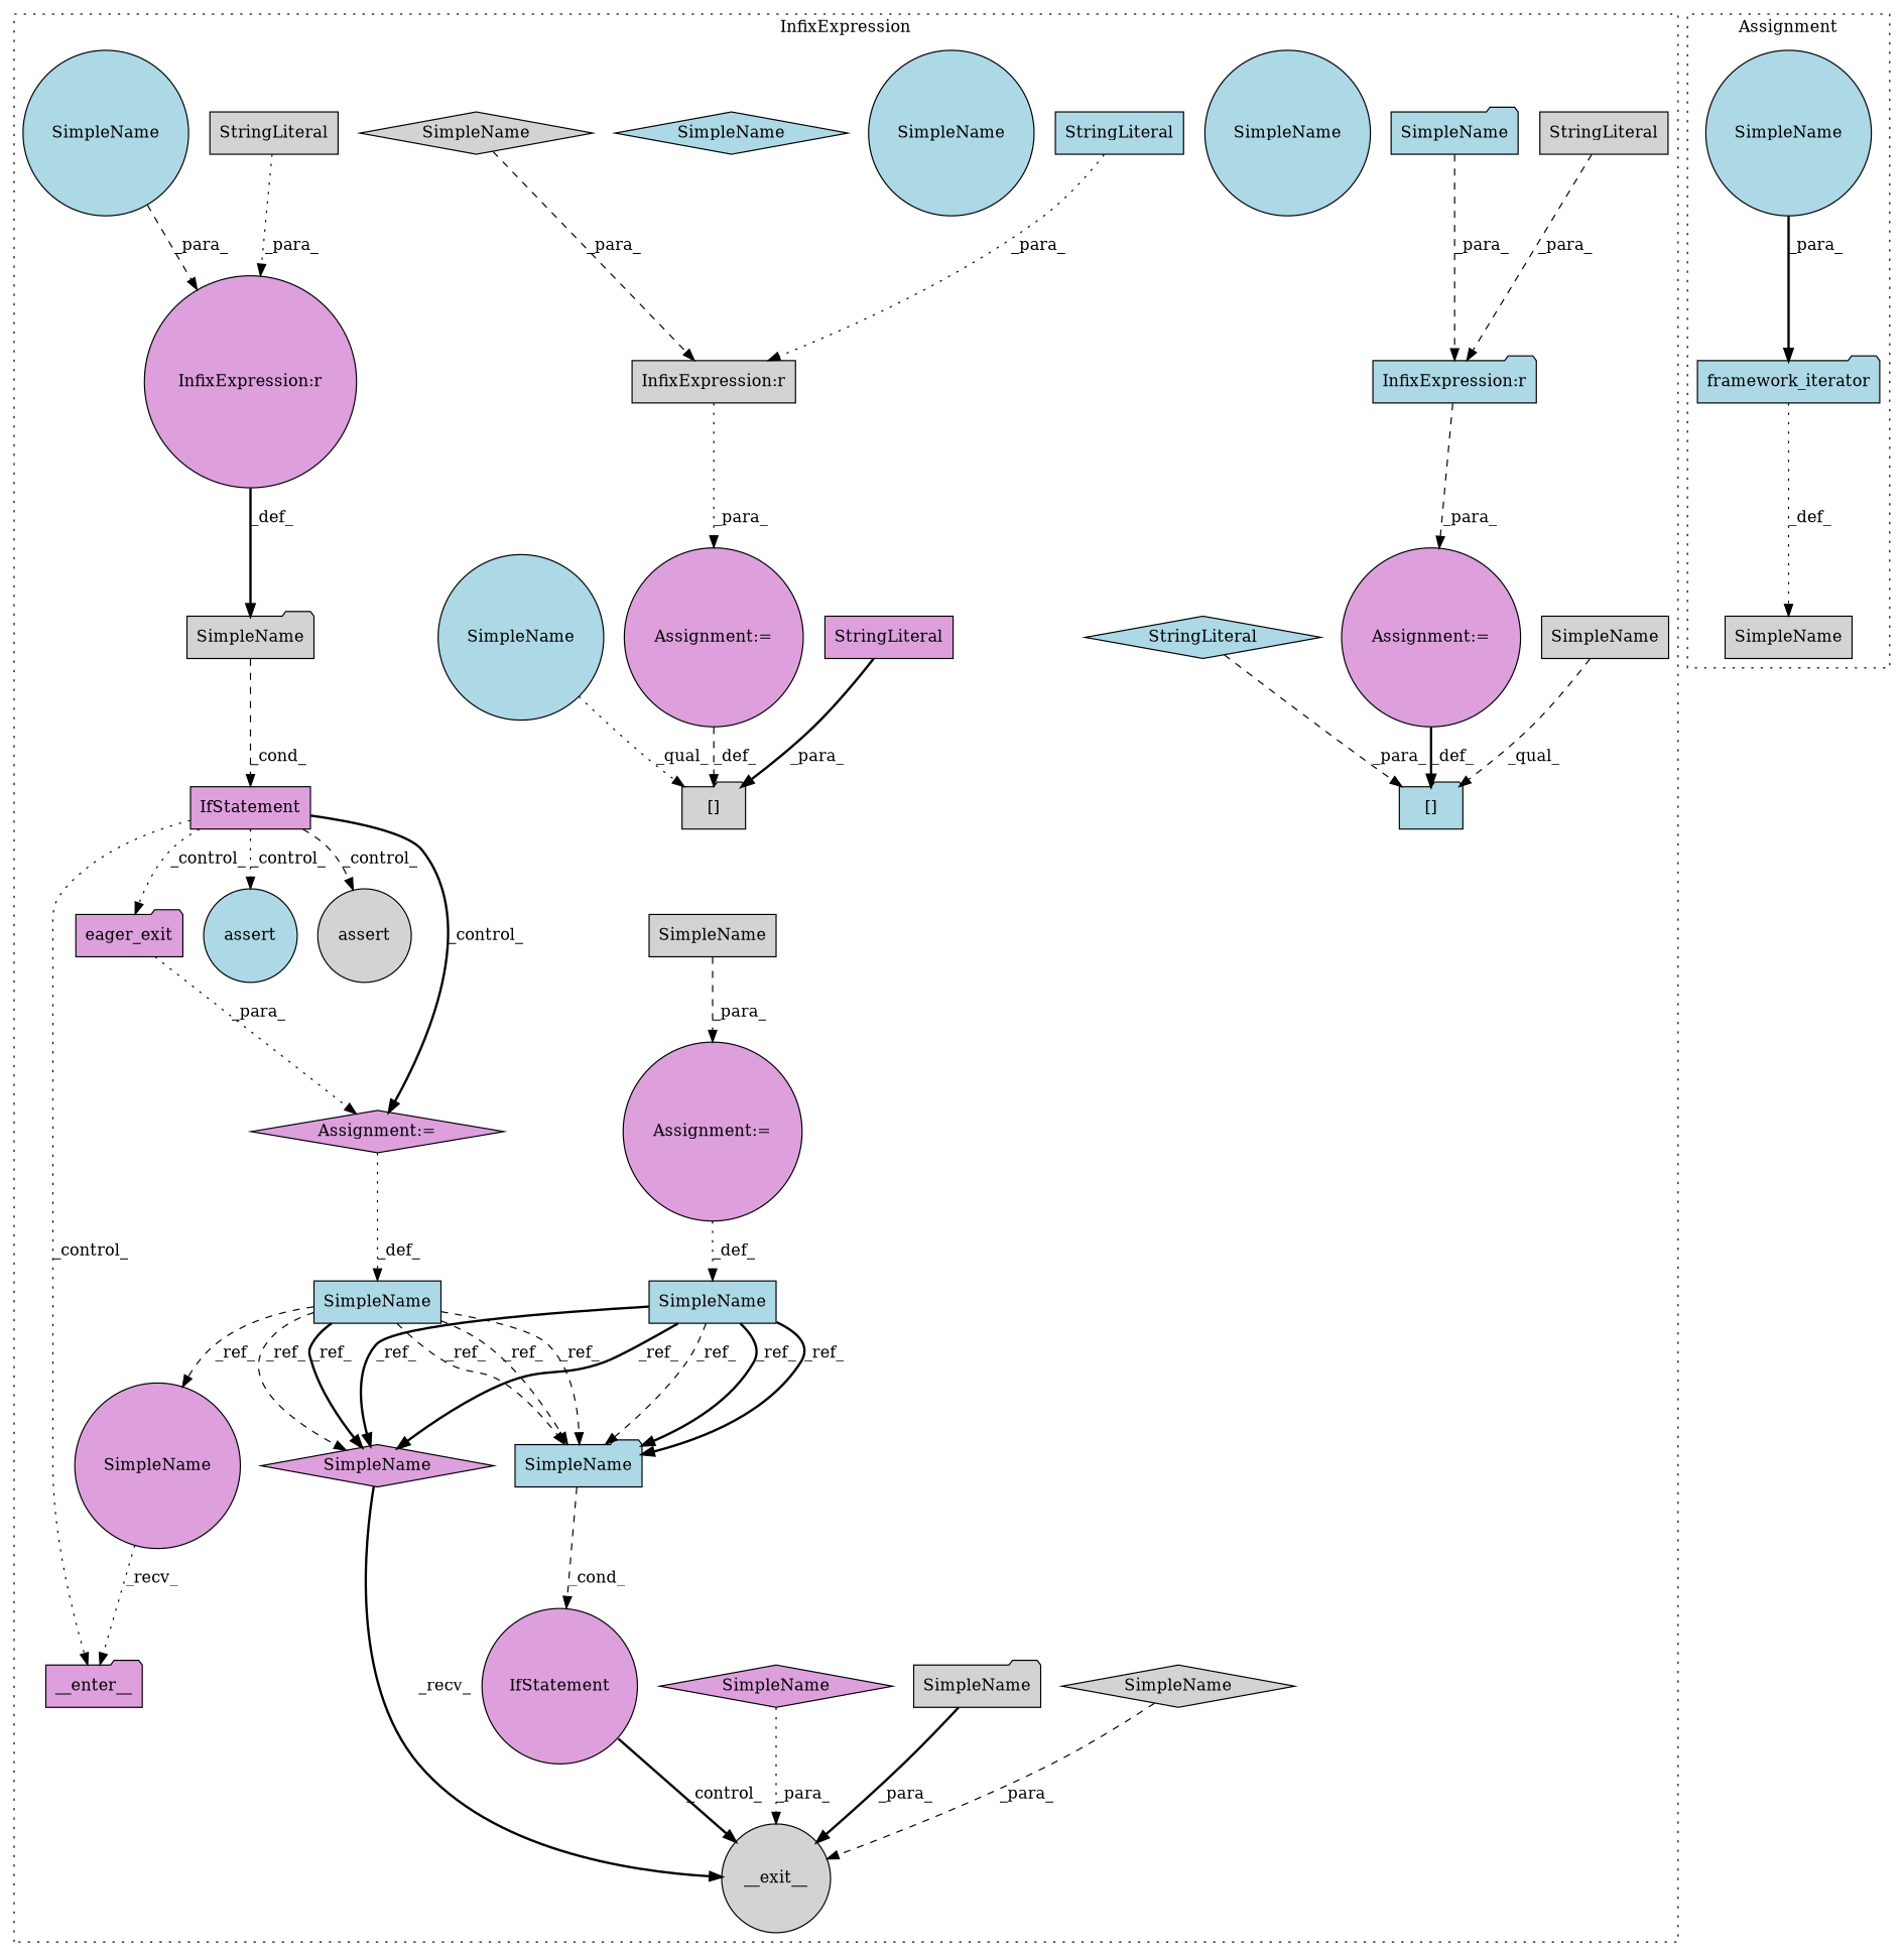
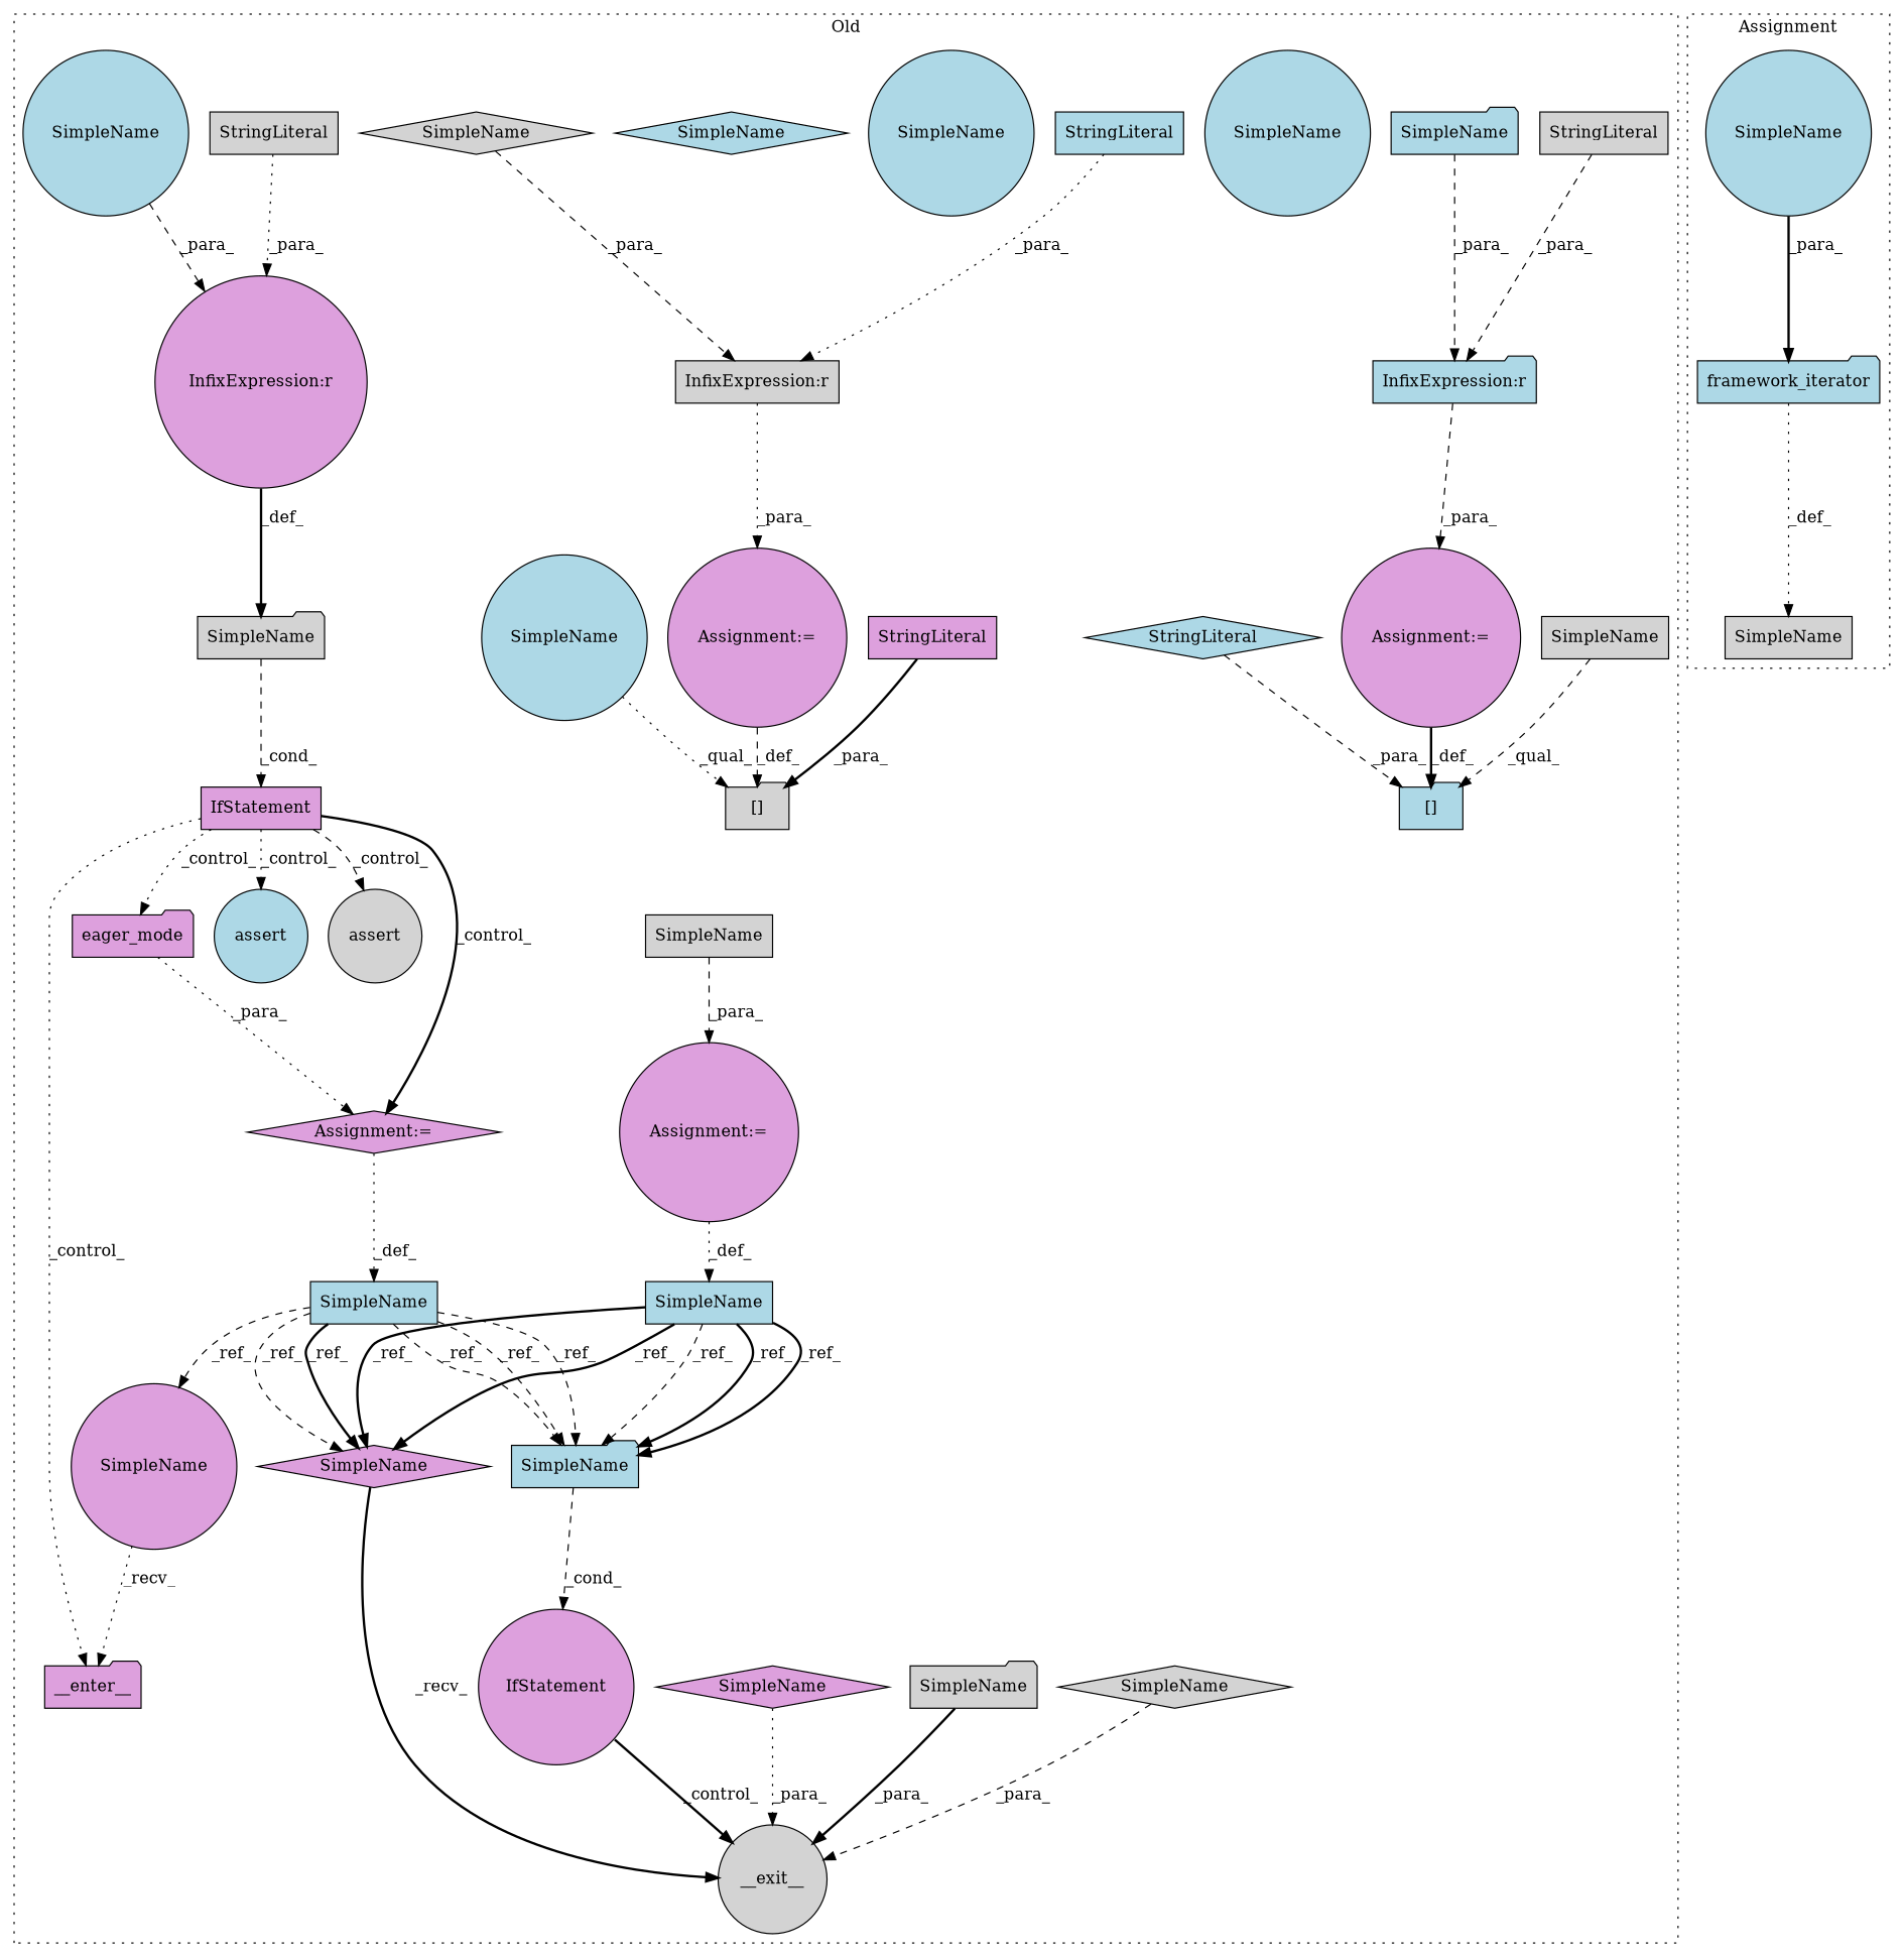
  digraph {
    node [a=42 fillcolor=lightblue l=14 s=6461 shape=circle style=filled]
    edge [style=dashed]
    n1 [a=2 l="7,1" label="[]" s="4781,4801" shape=folder]
    n2 [a=45 l=13 label=StringLiteral s=4788 shape=diamond]
    n3 [a=7 fillcolor=plum l=1 label="Assignment:=" s=4802]
    n4 [a=2 fillcolor=lightgrey l="7,1" label="[]" s="4826,4840" shape=folder]
    n5 [a=45 fillcolor=plum l=7 label=StringLiteral s=4833 shape=box]
    n6 [a=27 fillcolor=lightgrey l=4 label="InfixExpression:r" s=4845 shape=box]
    n7 [a=27 l=4 label="InfixExpression:r" s=4806 shape=folder]
    n8 [a=45 l=7 label=StringLiteral s=4849 shape=box]
    n9 [a=45 fillcolor=lightgrey l=7 label=StringLiteral s=4810 shape=box]
    n10 [a=7 fillcolor=plum l=1 label="Assignment:=" s=4841]
    n11 [a=27 fillcolor=plum l=4 label="InfixExpression:r" s=4987]
-   n12 [a=32 fillcolor=plum l=12 label=eager_exit s=5025 shape=folder]
+   n12 [a=32 fillcolor=plum l=12 label=eager_mode s=5025 shape=folder]
    n13 [a=32 fillcolor=plum l=11 label=__enter__ s=5062 shape=folder]
    n14 [label=SimpleName s=5010 shape=box]
    n15 [a=25 fillcolor=plum l="4,2" label=IfStatement s="6457,6475"]
    n16 [a=6 l=7 label=assert s=5083]
    n17 [label=SimpleName]
    n18 [a=32 fillcolor=lightgrey l="9,1" label=__exit__ s="6502,6525"]
    n19 [a=6 fillcolor=lightgrey l=7 label=assert s=5160]
    n20 [a=25 fillcolor=plum l="4,2" label=IfStatement s="4981,4998" shape=box]
    n21 [a=7 fillcolor=plum l=1 label="Assignment:=" s=4968]
    n22 [label=SimpleName s=4954 shape=box]
    n23 [fillcolor=lightgrey label=SimpleName shape=folder l="" s=""]
    n24 [a=7 fillcolor=plum l=1 label="Assignment:=" s=5024 shape=diamond]
    n25 [a=45 fillcolor=lightgrey l=7 label=StringLiteral s=4991 shape=box]
    n26 [fillcolor=lightgrey l=4 label=SimpleName s=6516 shape=diamond]
    n27 [fillcolor=lightgrey l=4 label=SimpleName s=6511 shape=folder]
    n28 [fillcolor=lightgrey l=4 label=SimpleName s=4969 shape=box]
    n29 [fillcolor=plum l=4 label=SimpleName s=6521 shape=diamond]
    n30 [fillcolor=lightgrey l=6 label=SimpleName s=4781 shape=box]
    n31 [l=6 label=SimpleName s=4826]
    n32 [label=SimpleName]
    n33 [label=SimpleName s=6487 shape=diamond]
    n34 [fillcolor=lightgrey l=2 label=SimpleName s=4843 shape=diamond]
    n35 [l=2 label=SimpleName s=4985]
    n36 [l=2 label=SimpleName s=4804 shape=folder]
    n37 [label=SimpleName shape=folder]
    n38 [fillcolor=plum label=SimpleName s=5047]
    n39 [fillcolor=plum label=SimpleName s=6487 shape=diamond]
    n40 [a=32 l="19,1" label=framework_iterator s="4669,4721" shape=folder]
    n41 [fillcolor=lightgrey l=2 label=SimpleName s=4664 shape=box]
    n42 [l=6 label=SimpleName s=4688]
    subgraph cluster_1 {
-     label=InfixExpression
+     label=Old
      style=dotted
      n1
      n2
      n3
      n4
      n5
      n6
      n7
      n8
      n9
      n10
      n11
      n12
      n13
      n14
      n15
      n16
      n17
      n18
      n19
      n20
      n21
      n22
      n23
      n24
      n25
      n26
      n27
      n28
      n29
      n30
      n31
      n32
      n33
      n34
      n35
      n36
      n37
      n38
      n39
    }
    subgraph cluster_2 {
      label=Assignment
      style=dotted
      n40
      n41
      n42
    }
    n2 -> n1 [label=_para_]
    n3 -> n1 [label=_def_ style=bold]
    n5 -> n4 [label=_para_ style=bold]
    n6 -> n10 [label=_para_ style=dotted]
    n7 -> n3 [label=_para_]
    n8 -> n6 [label=_para_ style=dotted]
    n9 -> n7 [label=_para_]
    n10 -> n4 [label=_def_]
    n11 -> n23 [label=_def_ style=bold]
    n12 -> n24 [label=_para_ style=dotted]
    n14 -> n37 [label=_ref_]
    n14 -> n37 [label=_ref_]
    n14 -> n37 [label=_ref_]
    n14 -> n38 [label=_ref_]
    n14 -> n39 [label=_ref_ style=bold]
    n14 -> n39 [label=_ref_]
    n15 -> n18 [label=_control_ style=bold]
    n20 -> n12 [label=_control_ style=dotted]
    n20 -> n13 [label=_control_ style=dotted]
    n20 -> n16 [label=_control_ style=dotted]
    n20 -> n19 [label=_control_]
    n20 -> n24 [label=_control_ style=bold]
    n21 -> n22 [label=_def_ style=dotted]
    n22 -> n37 [label=_ref_ style=bold]
    n22 -> n37 [label=_ref_ style=bold]
    n22 -> n37 [label=_ref_]
    n22 -> n39 [label=_ref_ style=bold]
    n22 -> n39 [label=_ref_ style=bold]
    n23 -> n20 [label=_cond_]
    n24 -> n14 [label=_def_ style=dotted]
    n25 -> n11 [label=_para_ style=dotted]
    n26 -> n18 [label=_para_]
    n27 -> n18 [label=_para_ style=bold]
    n28 -> n21 [label=_para_]
    n29 -> n18 [label=_para_ style=dotted]
    n30 -> n1 [label=_qual_]
    n31 -> n4 [label=_qual_ style=dotted]
    n34 -> n6 [label=_para_]
    n35 -> n11 [label=_para_]
    n36 -> n7 [label=_para_]
    n37 -> n15 [label=_cond_]
    n38 -> n13 [label=_recv_ style=dotted]
    n39 -> n18 [label=_recv_ style=bold]
    n40 -> n41 [label=_def_ style=dotted]
    n42 -> n40 [label=_para_ style=bold]
  }
